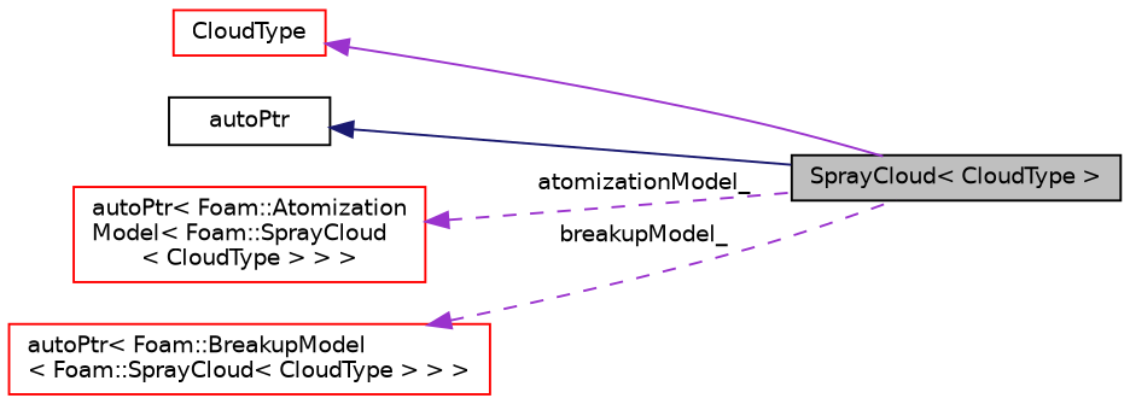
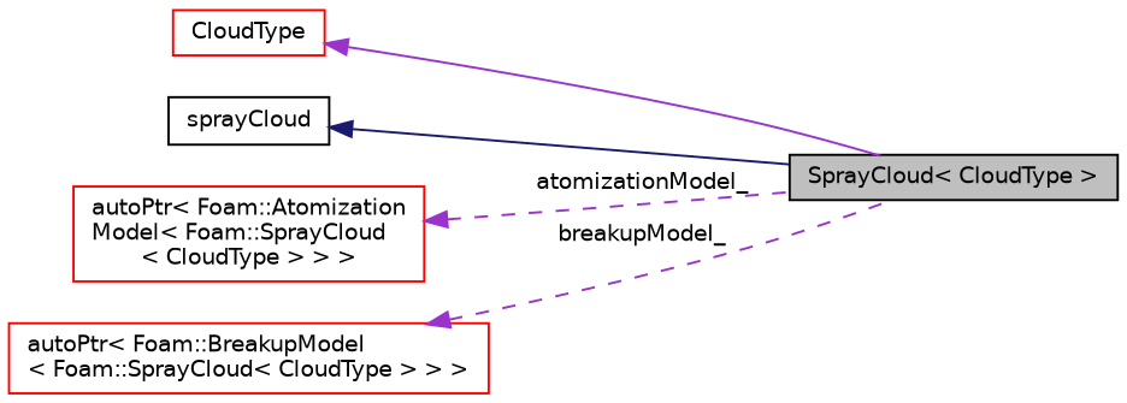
  digraph {
    rankdir=LR
    node [color=red fontname=Helvetica fontsize=10 shape=record]
    edge [color=darkorchid3 dir=back fontname=Helvetica fontsize=10 labelfontname=Helvetica labelfontsize=10 style=solid]
    n1 [color=black fillcolor=grey75 fontcolor=black height=0.2 label="SprayCloud\< CloudType \>" style=filled width=0.4]
    n2 [height=0.2 label=CloudType width=0.4]
-   n3 [color=black height=0.2 label=autoPtr width=0.4]
+   n3 [color=black height=0.2 label=sprayCloud width=0.4]
    n4 [height=0.2 label="autoPtr\< Foam::Atomization\lModel\< Foam::SprayCloud\l\< CloudType \> \> \>" width=0.4]
    n5 [height=0.2 label="autoPtr\< Foam::BreakupModel\l\< Foam::SprayCloud\< CloudType \> \> \>" width=0.4]
    n2 -> n1
    n3 -> n1 [color=midnightblue]
    n4 -> n1 [label=" atomizationModel_" style=dashed]
    n5 -> n1 [label=" breakupModel_" style=dashed]
  }
